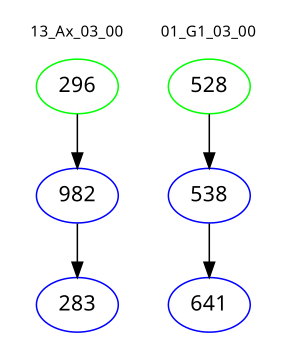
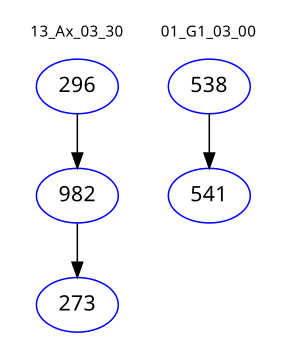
  digraph {
    fontname="Noto Sans"
    node [color=blue fontname="Noto Sans"]
    edge [color=black fontname="Noto Sans"]
-   n1 [color=green label=296]
+   n1 [label=296]
    n2 [label=982]
-   n3 [label=283]
-   n4 [color=green label=528]
+   n3 [label=273]
    n5 [label=538]
-   n6 [label=641]
+   n6 [label=541]
    subgraph cluster_1 {
      color=white
      fontsize=10
-     label="13_Ax_03_00"
+     label="13_Ax_03_30"
      n1
      n2
      n3
    }
    subgraph cluster_2 {
      color=white
      fontsize=10
      label="01_G1_03_00"
-     n4
      n5
      n6
    }
    n1 -> n2
    n2 -> n3
-   n4 -> n5
    n5 -> n6
  }
